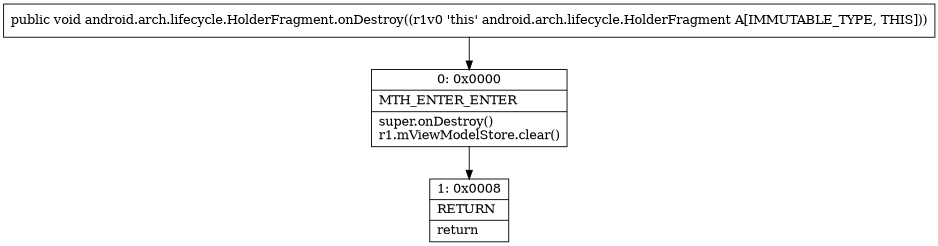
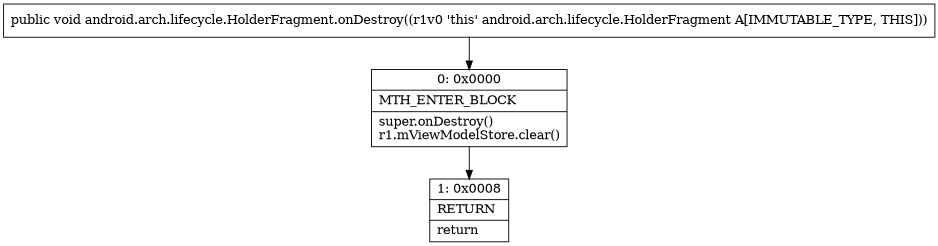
  digraph {
    node [shape=record]
-   n1 [label="{0\:\ 0x0000|MTH_ENTER_ENTER\l|super.onDestroy()\lr1.mViewModelStore.clear()\l}"]
+   n1 [label="{0\:\ 0x0000|MTH_ENTER_BLOCK\l|super.onDestroy()\lr1.mViewModelStore.clear()\l}"]
    n2 [label="{1\:\ 0x0008|RETURN\l|return\l}"]
    n3 [label="{public void android.arch.lifecycle.HolderFragment.onDestroy((r1v0 'this' android.arch.lifecycle.HolderFragment A[IMMUTABLE_TYPE, THIS])) }"]
    n1 -> n2
    n3 -> n1
  }
